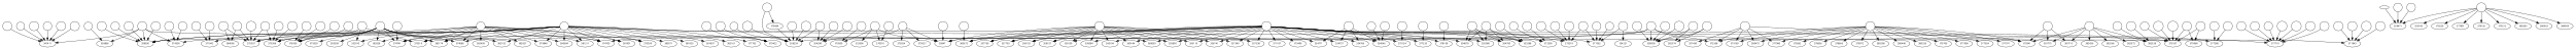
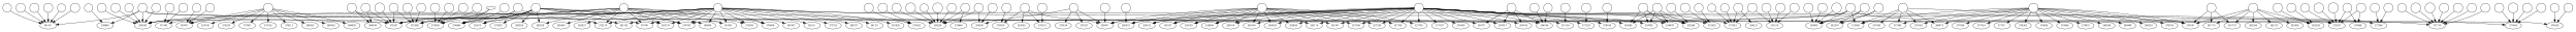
  digraph {
    fontname="Noto Sans"
    node [fontname="Noto Sans" fontsize=9]
    edge [fontname="Noto Sans"]
    fcfpr1_1_2t_17 [fontsize=1 height=0.12 shape=circle width=0.12]
    341411 [height=.375 width=.25]
    fcfpr1_1t_1 [fontsize=1 height=0.12 shape=circle width=0.12]
    rdlfpr2_0_rdlt_4 [fontsize=1 height=0.12 shape=circle width=0.12]
    fpfpr1_0_1t_1 [fontsize=1 height=0.12 shape=circle width=0.12]
    fpfpr1_1_2t_11 [fontsize=1 height=0.12 shape=circle width=0.12]
    rtafpr1_1_2t_28 [fontsize=1 height=0.12 shape=circle width=0.12]
    rtafpr1_1_3t_6 [fontsize=1 height=0.12 shape=circle width=0.12]
    358866 [height=.375 width=.25]
    358930 [height=.375 width=.25]
    371943 [height=.375 width=.25]
    374300 [height=.375 width=.25]
    rdlfpr1_1t_1 [fontsize=1 height=0.12 shape=circle width=0.12]
    tmfpr1_1_3t_5 [fontsize=1 height=0.12 shape=circle width=0.12]
    fcfpr1_1_3t_9 [fontsize=1 height=0.12 shape=circle width=0.12]
    371942 [height=.375 width=.25]
    374700 [height=.375 width=.25]
    374741 [height=.375 width=.25]
    374886 [height=.375 width=.25]
    375039 [height=.375 width=.25]
    375507 [height=.375 width=.25]
    375508 [height=.375 width=.25]
    375519 [height=.375 width=.25]
    377380 [height=.375 width=.25]
    377719 [height=.375 width=.25]
    377763 [height=.375 width=.25]
    379848 [height=.375 width=.25]
    380571 [height=.375 width=.25]
    380604 [height=.375 width=.25]
    381211 [height=.375 width=.25]
    381835 [height=.375 width=.25]
    381897 [height=.375 width=.25]
    381901 [height=.375 width=.25]
    382103 [height=.375 width=.25]
    382161 [height=.375 width=.25]
    383174 [height=.375 width=.25]
    pcfpr1_1_3t_7 [fontsize=1 height=0.12 shape=circle width=0.12]
    fpfpr1_1_3g_1 [fontsize=1 height=0.12 shape=circle width=0.12]
    352010 [height=.375 width=.25]
    fpfpr1_1_3t_1 [fontsize=1 height=0.12 shape=circle width=0.12]
    382409 [height=.375 width=.25]
    382827 [height=.375 width=.25]
    382928 [height=.375 width=.25]
    aufpr1_1_3t_1 [fontsize=1 height=0.12 shape=circle width=0.12]
    rtafpr1_0_3g_1 [fontsize=1 height=0.12 shape=circle width=0.12]
    msgfpr1_1_1g_12 [fontsize=1 height=0.12 shape=circle width=0.12]
    rtafpr1_1_1g_8 [fontsize=1 height=0.12 shape=circle width=0.12]
    rtafpr1_1_1t_35 [fontsize=1 height=0.12 shape=circle width=0.12]
    rtafpr1_1_1t_45 [fontsize=1 height=0.12 shape=circle width=0.12]
    tlfpr2_0_rdlg_2 [fontsize=1 height=0.12 shape=circle width=0.12]
    fcfpr1_1_3t_8 [fontsize=1 height=0.12 shape=circle width=0.12]
    fcfpr1_0_5g_1 [fontsize=1 height=0.12 shape=circle width=0.12]
    fcfpr1_1_1t_19 [fontsize=1 height=0.12 shape=circle width=0.12]
    tymsgfpr1_1_3t_3 [fontsize=1 height=0.12 shape=circle width=0.12]
    358224 [height=.375 width=.25]
    358900 [height=.375 width=.25]
    372568 [height=.375 width=.25]
    375557 [height=.375 width=.25]
    rtafpr1_1_3t_7 [fontsize=1 height=0.12 shape=circle width=0.12]
    376956 [height=.375 width=.25]
    379339 [height=.375 width=.25]
    379422 [height=.375 width=.25]
    383039 [height=.375 width=.25]
    fcfpr1_1_3g_2 [fontsize=1 height=0.12 shape=circle width=0.12]
    fcfpr1_1_1t_18 [fontsize=1 height=0.12 shape=ellipse width=0.12]
    359471 [height=.375 width=.25]
    fcfpr1_1_3t_42 [fontsize=1 height=0.12 shape=circle width=0.12]
    384096 [height=.375 width=.25]
    rdlfpr2_0_rdlt_158 [fontsize=1 height=0.12 shape=circle width=0.12]
    rtafpr1_1_3t_71 [fontsize=1 height=0.12 shape=circle width=0.12]
    dbfpr1_1_3t_2 [fontsize=1 height=0.12 shape=circle width=0.12]
    rdlfpr1_1g_13 [fontsize=1 height=0.12 shape=circle width=0.12]
    rtafpr2_1_rdlg_1 [fontsize=1 height=0.12 shape=circle width=0.12]
    rdlfpr1_1g_16 [fontsize=1 height=0.12 shape=circle width=0.12]
    rdlfpr1_1t_100 [fontsize=1 height=0.12 shape=circle width=0.12]
    fcfpr1_0_2g_1 [fontsize=1 height=0.12 shape=circle width=0.12]
    fcfpr1_1_3t_10 [fontsize=1 height=0.12 shape=circle width=0.12]
    fcfpr1_1_3t_7 [fontsize=1 height=0.12 shape=circle width=0.12]
    rdlfpr2_0_rdlg_12 [fontsize=1 height=0.12 shape=circle width=0.12]
    rdlfpr2_0_rdlt_108 [fontsize=1 height=0.12 shape=circle width=0.12]
    rdlfpr2_0_rdlt_27 [fontsize=1 height=0.12 shape=circle width=0.12]
    rdlfpr2_0_rdlt_30 [fontsize=1 height=0.12 shape=circle width=0.12]
    tlfpr1_1_1t_5 [fontsize=1 height=0.12 shape=circle width=0.12]
    tymsgfpr1_1_1t_23 [fontsize=1 height=0.12 shape=circle width=0.12]
    rcfpr0_0_1t_9 [fontsize=1 height=0.12 shape=circle width=0.12]
    354290 [height=.375 width=.25]
    rcfpr1_1_1t_5 [fontsize=1 height=0.12 shape=circle width=0.12]
    379864 [height=.375 width=.25]
    odfpr0_0_1t_8 [fontsize=1 height=0.12 shape=circle width=0.12]
    odfpr1_1_1t_6 [fontsize=1 height=0.12 shape=circle width=0.12]
    ecdsgfpr1_1_1t_4 [fontsize=1 height=0.12 shape=circle width=0.12]
    tymsgfpr1_1_1t_18 [fontsize=1 height=0.12 shape=circle width=0.12]
    rcfpr1_1_1t_100 [fontsize=1 height=0.12 shape=circle width=0.12]
    382574 [height=.375 width=.25]
    rcfpr1_1_1t_22 [fontsize=1 height=0.12 shape=circle width=0.12]
    rcfpr1_1_1t_37 [fontsize=1 height=0.12 shape=circle width=0.12]
    odfpr1_1_1t_21 [fontsize=1 height=0.12 shape=circle width=0.12]
    rcfpr1_1_1t_30 [fontsize=1 height=0.12 shape=circle width=0.12]
    370706 [height=.375 width=.25]
    377908 [height=.375 width=.25]
    377924 [height=.375 width=.25]
    377971 [height=.375 width=.25]
    377980 [height=.375 width=.25]
    378362 [height=.375 width=.25]
    378656 [height=.375 width=.25]
    378666 [height=.375 width=.25]
    379169 [height=.375 width=.25]
    379341 [height=.375 width=.25]
    379972 [height=.375 width=.25]
    380298 [height=.375 width=.25]
    380448 [height=.375 width=.25]
    380475 [height=.375 width=.25]
    380526 [height=.375 width=.25]
    odfpr1_1_1t_31 [fontsize=1 height=0.12 shape=circle width=0.12]
    357430 [height=.375 width=.25]
    tlfpr1_1_1t_20 [fontsize=1 height=0.12 shape=circle width=0.12]
    tymsgfpr1_1_1t_24 [fontsize=1 height=0.12 shape=circle width=0.12]
    rcfpr1_1_1t_11 [fontsize=1 height=0.12 shape=circle width=0.12]
    379968 [height=.375 width=.25]
    odfpr1_1_1t_9 [fontsize=1 height=0.12 shape=circle width=0.12]
    ecdsgfpr1_1_1t_19 [fontsize=1 height=0.12 shape=circle width=0.12]
    rtafpr1_1_1g_14 [fontsize=1 height=0.12 shape=circle width=0.12]
    rtafpr1_1_1t_64 [fontsize=1 height=0.12 shape=circle width=0.12]
    rtafpr1_1_2t_18 [fontsize=1 height=0.12 shape=circle width=0.12]
    rtafpr1_1_3t_30 [fontsize=1 height=0.12 shape=circle width=0.12]
    rtafpr1_1_1t_14 [fontsize=1 height=0.12 shape=circle width=0.12]
    rtafpr1_1_1t_20 [fontsize=1 height=0.12 shape=circle width=0.12]
    fcfpr2_0_1t_1 [fontsize=1 height=0.12 shape=circle width=0.12]
    fcfpr2_0_1t_2 [fontsize=1 height=0.12 shape=circle width=0.12]
    ccsfpr2_0_1t_99 [fontsize=1 height=0.12 shape=circle width=0.12]
    359100 [height=.375 width=.25]
    376529 [height=.375 width=.25]
    377801 [height=.375 width=.25]
    379126 [height=.375 width=.25]
    379212 [height=.375 width=.25]
    380285 [height=.375 width=.25]
    380963 [height=.375 width=.25]
    384909 [height=.375 width=.25]
    tlfpr1_0_4g_4 [fontsize=1 height=0.12 shape=circle width=0.12]
    358471 [height=.375 width=.25]
    375024 [height=.375 width=.25]
    375027 [height=.375 width=.25]
    pagfpr1_1_1t_23 [fontsize=1 height=0.12 shape=circle width=0.12]
    rcfpr1_1_1t_110 [fontsize=1 height=0.12 shape=circle width=0.12]
    381710 [height=.375 width=.25]
    381775 [height=.375 width=.25]
    382436 [height=.375 width=.25]
    382528 [height=.375 width=.25]
    382566 [height=.375 width=.25]
    382572 [height=.375 width=.25]
    rcfpr1_1_1t_62 [fontsize=1 height=0.12 shape=circle width=0.12]
    odfpr0_0_1t_7 [fontsize=1 height=0.12 shape=circle width=0.12]
    353506 [height=.375 width=.25]
    370509 [height=.375 width=.25]
    370510 [height=.375 width=.25]
    odfpr1_0_1t_36 [fontsize=1 height=0.12 shape=circle width=0.12]
    odfpr1_0_3t_18 [fontsize=1 height=0.12 shape=circle width=0.12]
    354546 [height=.375 width=.25]
    354757 [height=.375 width=.25]
    354766 [height=.375 width=.25]
    354771 [height=.375 width=.25]
    354785 [height=.375 width=.25]
    354878 [height=.375 width=.25]
    355080 [height=.375 width=.25]
    355288 [height=.375 width=.25]
    355800 [height=.375 width=.25]
    356116 [height=.375 width=.25]
    356741 [height=.375 width=.25]
    357340 [height=.375 width=.25]
    357538 [height=.375 width=.25]
    357769 [height=.375 width=.25]
    357793 [height=.375 width=.25]
    358155 [height=.375 width=.25]
    358157 [height=.375 width=.25]
    358159 [height=.375 width=.25]
    358584 [height=.375 width=.25]
    360104 [height=.375 width=.25]
    360144 [height=.375 width=.25]
    360672 [height=.375 width=.25]
    360839 [height=.375 width=.25]
    371187 [height=.375 width=.25]
    373300 [height=.375 width=.25]
    375134 [height=.375 width=.25]
    375319 [height=.375 width=.25]
    375499 [height=.375 width=.25]
    377220 [height=.375 width=.25]
    377562 [height=.375 width=.25]
    378108 [height=.375 width=.25]
    odfpr1_0_3t_21 [fontsize=1 height=0.12 shape=circle width=0.12]
    fcfpr1_1_3t_34 [fontsize=1 height=0.12 shape=circle width=0.12]
    rtafpr1_1_3t_48 [fontsize=1 height=0.12 shape=circle width=0.12]
    rcfpr1_0_1t_35 [fontsize=1 height=0.12 shape=circle width=0.12]
    odfpr1_0_1t_38 [fontsize=1 height=0.12 shape=circle width=0.12]
    tlfpr1_0_4g_5 [fontsize=1 height=0.12 shape=circle width=0.12]
    n195 [fontsize=1 height=0.12 label=fpfpr1_1_1t_61 shape=circle width=0.12]
    odfpr1_0_3t_20 [fontsize=1 height=0.12 shape=circle width=0.12]
    odfpr1_0_3t_23 [fontsize=1 height=0.12 shape=circle width=0.12]
    odfpr1_0_3t_24 [fontsize=1 height=0.12 shape=circle width=0.12]
    odfpr2_0_03t_13 [fontsize=1 height=0.12 shape=circle width=0.12]
    odfpr1_0_3t_5 [fontsize=1 height=0.12 shape=circle width=0.12]
    tlfpr1_0_3g_5 [fontsize=1 height=0.12 shape=circle width=0.12]
    odfpr1_0_3t_12 [fontsize=1 height=0.12 shape=circle width=0.12]
    odfpr1_0_5t_18 [fontsize=1 height=0.12 shape=circle width=0.12]
    rcfpr0_0_1t_10 [fontsize=1 height=0.12 shape=circle width=0.12]
    odfpr1_0_3t_36 [fontsize=1 height=0.12 shape=circle width=0.12]
    odfpr1_0_5t_17 [fontsize=1 height=0.12 shape=circle width=0.12]
    odfpr1_0_5t_19 [fontsize=1 height=0.12 shape=circle width=0.12]
    odfpr1_0_5t_21 [fontsize=1 height=0.12 shape=circle width=0.12]
    tlfpr1_0_3g_7 [fontsize=1 height=0.12 shape=circle width=0.12]
    tlfpr1_1_1t_3 [fontsize=1 height=0.12 shape=circle width=0.12]
    odfpr1_0_5t_20 [fontsize=1 height=0.12 shape=circle width=0.12]
    354221 [height=.375 width=.25]
    odfpr1_0_3t_6 [fontsize=1 height=0.12 shape=circle width=0.12]
    fcfpr1_1_2t_17 -> 341411
    fcfpr1_1t_1 -> 341411
    rdlfpr2_0_rdlt_4 -> 341411
    fpfpr1_0_1t_1 -> 341411
    fpfpr1_1_2t_11 -> 341411
    rtafpr1_1_2t_28 -> 341411
    rtafpr1_1_3t_6 -> 341411
    rtafpr1_1_3t_6 -> 358866
    rtafpr1_1_3t_6 -> 358930
    rtafpr1_1_3t_6 -> 371943
    rtafpr1_1_3t_6 -> 374300
    rdlfpr1_1t_1 -> 358866
    tmfpr1_1_3t_5 -> 358930
    fcfpr1_1_3t_9 -> 358930
-   fcfpr1_1_3t_9 -> 374300
    fcfpr1_1_3t_9 -> 371942
    fcfpr1_1_3t_9 -> 374700
    fcfpr1_1_3t_9 -> 374741
    fcfpr1_1_3t_9 -> 374886
    fcfpr1_1_3t_9 -> 375039
    fcfpr1_1_3t_9 -> 375507
    fcfpr1_1_3t_9 -> 375508
    fcfpr1_1_3t_9 -> 375519
    fcfpr1_1_3t_9 -> 377380
    fcfpr1_1_3t_9 -> 377719
    fcfpr1_1_3t_9 -> 377763
    fcfpr1_1_3t_9 -> 379848
    fcfpr1_1_3t_9 -> 380571
    fcfpr1_1_3t_9 -> 380604
    fcfpr1_1_3t_9 -> 381211
    fcfpr1_1_3t_9 -> 381835
    fcfpr1_1_3t_9 -> 381897
    fcfpr1_1_3t_9 -> 381901
    fcfpr1_1_3t_9 -> 382103
    fcfpr1_1_3t_9 -> 382161
    fcfpr1_1_3t_9 -> 383174
    pcfpr1_1_3t_7 -> 358930
    fpfpr1_1_3g_1 -> 358930
    fpfpr1_1_3g_1 -> 375519
    fpfpr1_1_3g_1 -> 352010
    fpfpr1_1_3t_1 -> 358930
    fpfpr1_1_3t_1 -> 374700
    fpfpr1_1_3t_1 -> 374741
    fpfpr1_1_3t_1 -> 374886
    fpfpr1_1_3t_1 -> 375039
    fpfpr1_1_3t_1 -> 375519
    fpfpr1_1_3t_1 -> 379848
    fpfpr1_1_3t_1 -> 380604
-   fpfpr1_1_3t_1 -> 381211
    fpfpr1_1_3t_1 -> 381901
    fpfpr1_1_3t_1 -> 383174
    fpfpr1_1_3t_1 -> 352010
    fpfpr1_1_3t_1 -> 382409
    fpfpr1_1_3t_1 -> 382827
    fpfpr1_1_3t_1 -> 382928
    aufpr1_1_3t_1 -> 358930
    rtafpr1_0_3g_1 -> 358930
    msgfpr1_1_1g_12 -> 371943
    rtafpr1_1_1g_8 -> 371943
    rtafpr1_1_1t_35 -> 371943
    rtafpr1_1_1t_45 -> 371943
    tlfpr2_0_rdlg_2 -> 374300
    fcfpr1_1_3t_8 -> 374300
    fcfpr1_0_5g_1 -> 371942
    fcfpr1_1_1t_19 -> 371942
    tymsgfpr1_1_3t_3 -> 374700
    tymsgfpr1_1_3t_3 -> 358224
    tymsgfpr1_1_3t_3 -> 358900
    tymsgfpr1_1_3t_3 -> 372568
    tymsgfpr1_1_3t_3 -> 375557
    rtafpr1_1_3t_7 -> 374700
    rtafpr1_1_3t_7 -> 374741
    rtafpr1_1_3t_7 -> 374886
    rtafpr1_1_3t_7 -> 375507
    rtafpr1_1_3t_7 -> 375508
    rtafpr1_1_3t_7 -> 382103
    rtafpr1_1_3t_7 -> 383174
    rtafpr1_1_3t_7 -> 382928
    rtafpr1_1_3t_7 -> 376956
    rtafpr1_1_3t_7 -> 379339
    rtafpr1_1_3t_7 -> 379422
    rtafpr1_1_3t_7 -> 383039
-   fcfpr1_1_3g_2 -> 374741
+   fcfpr1_1_3g_2 -> 374886
+   fcfpr1_1_1t_18 -> 374886
    fcfpr1_1_1t_18 -> 359471
    fcfpr1_1_3t_42 -> 375507
    fcfpr1_1_3t_42 -> 384096
    rdlfpr2_0_rdlt_158 -> 375507
    rtafpr1_1_3t_71 -> 375507
    rtafpr1_1_3t_71 -> 384096
    dbfpr1_1_3t_2 -> 375507
    dbfpr1_1_3t_2 -> 375508
    rdlfpr1_1g_13 -> 375508
    rtafpr2_1_rdlg_1 -> 375508
    rdlfpr1_1g_16 -> 377380
    rdlfpr1_1t_100 -> 377380
    fcfpr1_0_2g_1 -> 377719
    fcfpr1_1_3t_10 -> 377719
    fcfpr1_1_3t_7 -> 377719
    rdlfpr2_0_rdlg_12 -> 377719
    rdlfpr2_0_rdlt_108 -> 377719
    rdlfpr2_0_rdlt_27 -> 377719
    rdlfpr2_0_rdlt_30 -> 377719
    tlfpr1_1_1t_5 -> 358224
    tymsgfpr1_1_1t_23 -> 358224
-   379864 -> 358224
+   rcfpr0_0_1t_9 -> 358224
    rcfpr0_0_1t_9 -> 354290
    rcfpr1_1_1t_5 -> 358224
    rcfpr1_1_1t_5 -> 379864
    odfpr0_0_1t_8 -> 358224
-   odfpr0_0_1t_8 -> 354290
    odfpr1_1_1t_6 -> 358224
    ecdsgfpr1_1_1t_4 -> 358224
    tymsgfpr1_1_1t_18 -> 358900
    rcfpr1_1_1t_100 -> 358900
    rcfpr1_1_1t_22 -> 358900
    rcfpr1_1_1t_22 -> 382574
    rcfpr1_1_1t_37 -> 358900
    rcfpr1_1_1t_37 -> 382574
    odfpr1_1_1t_21 -> 358900
    rcfpr1_1_1t_30 -> 372568
    rcfpr1_1_1t_30 -> 370706
    rcfpr1_1_1t_30 -> 377908
    rcfpr1_1_1t_30 -> 377924
    rcfpr1_1_1t_30 -> 377971
    rcfpr1_1_1t_30 -> 377980
    rcfpr1_1_1t_30 -> 378362
    rcfpr1_1_1t_30 -> 378656
    rcfpr1_1_1t_30 -> 378666
    rcfpr1_1_1t_30 -> 379169
    rcfpr1_1_1t_30 -> 379341
    rcfpr1_1_1t_30 -> 379972
    rcfpr1_1_1t_30 -> 380298
    rcfpr1_1_1t_30 -> 380448
    rcfpr1_1_1t_30 -> 380475
    rcfpr1_1_1t_30 -> 380526
    odfpr1_1_1t_31 -> 372568
    odfpr1_1_1t_31 -> 377980
    odfpr1_1_1t_31 -> 379169
    odfpr1_1_1t_31 -> 379341
    odfpr1_1_1t_31 -> 380475
    odfpr1_1_1t_31 -> 357430
    tlfpr1_1_1t_20 -> 375557
    tymsgfpr1_1_1t_24 -> 375557
    rcfpr1_1_1t_11 -> 375557
    rcfpr1_1_1t_11 -> 379968
    odfpr1_1_1t_9 -> 375557
    odfpr1_1_1t_9 -> 379968
    ecdsgfpr1_1_1t_19 -> 375557
    rtafpr1_1_1g_14 -> 376956
    rtafpr1_1_1t_64 -> 376956
    rtafpr1_1_2t_18 -> 376956
    rtafpr1_1_3t_30 -> 376956
    rtafpr1_1_1t_14 -> 379422
    rtafpr1_1_1t_20 -> 379422
    fcfpr2_0_1t_1 -> 359471
    fcfpr2_0_1t_2 -> 359471
    ccsfpr2_0_1t_99 -> 359471
    ccsfpr2_0_1t_99 -> 359100
    ccsfpr2_0_1t_99 -> 376529
    ccsfpr2_0_1t_99 -> 377801
    ccsfpr2_0_1t_99 -> 379126
    ccsfpr2_0_1t_99 -> 379212
    ccsfpr2_0_1t_99 -> 380285
    ccsfpr2_0_1t_99 -> 380963
    ccsfpr2_0_1t_99 -> 384909
    tlfpr1_0_4g_4 -> 354290
    tlfpr1_0_4g_4 -> 358471
    tlfpr1_0_4g_4 -> 375024
    tlfpr1_0_4g_4 -> 375027
    pagfpr1_1_1t_23 -> 354290
    rcfpr1_1_1t_110 -> 379341
    rcfpr1_1_1t_110 -> 381710
    rcfpr1_1_1t_110 -> 381775
    rcfpr1_1_1t_110 -> 382436
    rcfpr1_1_1t_110 -> 382528
    rcfpr1_1_1t_110 -> 382566
    rcfpr1_1_1t_110 -> 382572
    rcfpr1_1_1t_62 -> 379341
    rcfpr1_1_1t_62 -> 381710
    rcfpr1_1_1t_62 -> 381775
    odfpr0_0_1t_7 -> 358471
    odfpr0_0_1t_7 -> 353506
    odfpr0_0_1t_7 -> 370509
    odfpr0_0_1t_7 -> 370510
    odfpr1_0_1t_36 -> 358471
    odfpr1_0_3t_18 -> 358471
    odfpr1_0_3t_18 -> 354546
    odfpr1_0_3t_18 -> 354757
    odfpr1_0_3t_18 -> 354766
    odfpr1_0_3t_18 -> 354771
    odfpr1_0_3t_18 -> 354785
    odfpr1_0_3t_18 -> 354878
    odfpr1_0_3t_18 -> 355080
    odfpr1_0_3t_18 -> 355288
    odfpr1_0_3t_18 -> 355800
    odfpr1_0_3t_18 -> 356116
    odfpr1_0_3t_18 -> 356741
    odfpr1_0_3t_18 -> 357340
    odfpr1_0_3t_18 -> 357538
    odfpr1_0_3t_18 -> 357769
    odfpr1_0_3t_18 -> 357793
    odfpr1_0_3t_18 -> 358155
    odfpr1_0_3t_18 -> 358157
    odfpr1_0_3t_18 -> 358159
    odfpr1_0_3t_18 -> 358584
    odfpr1_0_3t_18 -> 360104
    odfpr1_0_3t_18 -> 360144
    odfpr1_0_3t_18 -> 360672
    odfpr1_0_3t_18 -> 360839
    odfpr1_0_3t_18 -> 371187
    odfpr1_0_3t_18 -> 373300
    odfpr1_0_3t_18 -> 375134
-   odfpr1_0_3t_18 -> 375319
    odfpr1_0_3t_18 -> 375499
    odfpr1_0_3t_18 -> 377220
    odfpr1_0_3t_18 -> 377562
    odfpr1_0_3t_18 -> 378108
    odfpr1_0_3t_21 -> 358471
    odfpr1_0_3t_21 -> 355800
    odfpr1_0_3t_21 -> 356116
    odfpr1_0_3t_21 -> 356741
    odfpr1_0_3t_21 -> 357340
    odfpr1_0_3t_21 -> 357538
    odfpr1_0_3t_21 -> 357769
    odfpr1_0_3t_21 -> 357793
    odfpr1_0_3t_21 -> 358155
    odfpr1_0_3t_21 -> 358157
    odfpr1_0_3t_21 -> 358159
    odfpr1_0_3t_21 -> 358584
    odfpr1_0_3t_21 -> 360104
    odfpr1_0_3t_21 -> 360144
    odfpr1_0_3t_21 -> 360672
    odfpr1_0_3t_21 -> 360839
    fcfpr1_1_3t_34 -> 382528
    rtafpr1_1_3t_48 -> 382528
    rcfpr1_0_1t_35 -> 370509
    odfpr1_0_1t_38 -> 370510
    tlfpr1_0_4g_5 -> 354546
    n195 -> 354546
    odfpr1_0_3t_20 -> 354546
    odfpr1_0_3t_20 -> 354757
    odfpr1_0_3t_20 -> 354766
    odfpr1_0_3t_20 -> 354771
    odfpr1_0_3t_23 -> 354785
    odfpr1_0_3t_23 -> 354878
    odfpr1_0_3t_23 -> 355080
    odfpr1_0_3t_23 -> 355288
    odfpr1_0_3t_24 -> 354785
    odfpr1_0_3t_24 -> 354878
    odfpr1_0_3t_24 -> 355080
    odfpr1_0_3t_24 -> 355288
    odfpr2_0_03t_13 -> 355288
    odfpr1_0_3t_5 -> 360672
    tlfpr1_0_3g_5 -> 373300
    odfpr1_0_3t_12 -> 373300
    odfpr1_0_5t_18 -> 375134
    rcfpr0_0_1t_10 -> 375319
    odfpr1_0_3t_36 -> 375319
    odfpr1_0_3t_36 -> 377562
    odfpr1_0_5t_17 -> 375319
    odfpr1_0_5t_19 -> 375319
    odfpr1_0_5t_21 -> 377220
    tlfpr1_0_3g_7 -> 377562
    tlfpr1_1_1t_3 -> 377562
    odfpr1_0_5t_20 -> 377562
    odfpr1_0_5t_20 -> 354221
    odfpr1_0_3t_6 -> 378108
  }
